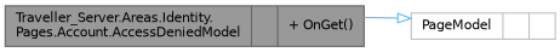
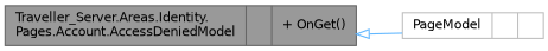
  digraph {
    rankdir=LR
    node [fontname=Helvetica fontsize=10 shape=record style=filled]
    n1 [color=gray40 fillcolor=grey60 fontcolor=black height=0.2 label="{Traveller_Server.Areas.Identity.\lPages.Account.AccessDeniedModel\n||+ OnGet()\l}" width=0.4]
    n2 [color=grey75 fillcolor=white height=0.2 label="{PageModel\n||}" width=0.4]
-   n2 -> n1 [arrowtail=onormal color=steelblue1 dir=back fontname=Helvetica fontsize=10 labelfontname=Helvetica labelfontsize=10 style=solid]
+   n1 -> n2 [arrowtail=onormal color=steelblue1 dir=back fontname=Helvetica fontsize=10 labelfontname=Helvetica labelfontsize=10 style=solid]
  }
